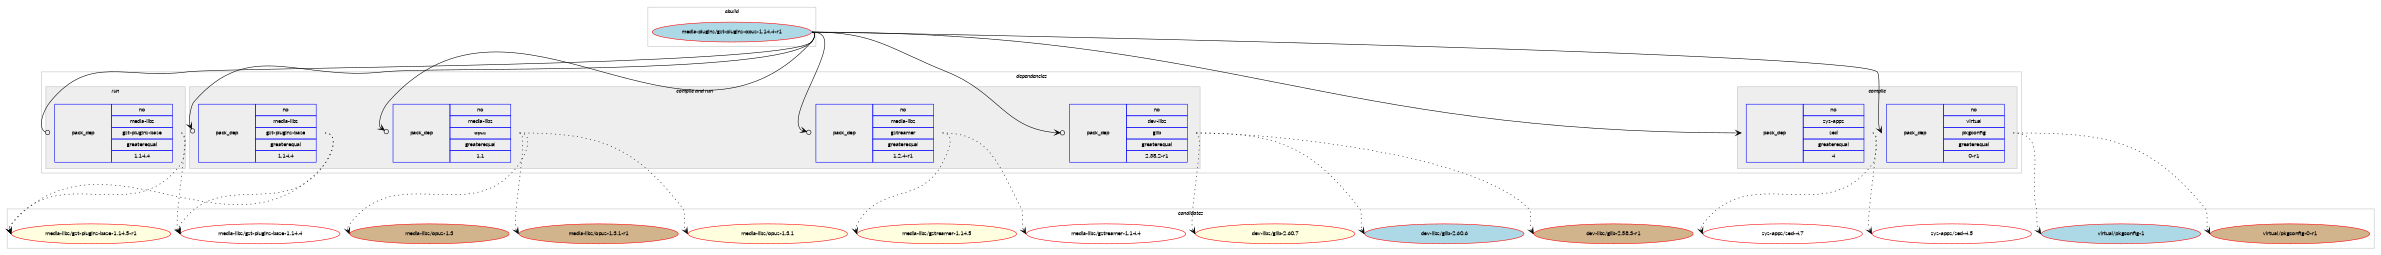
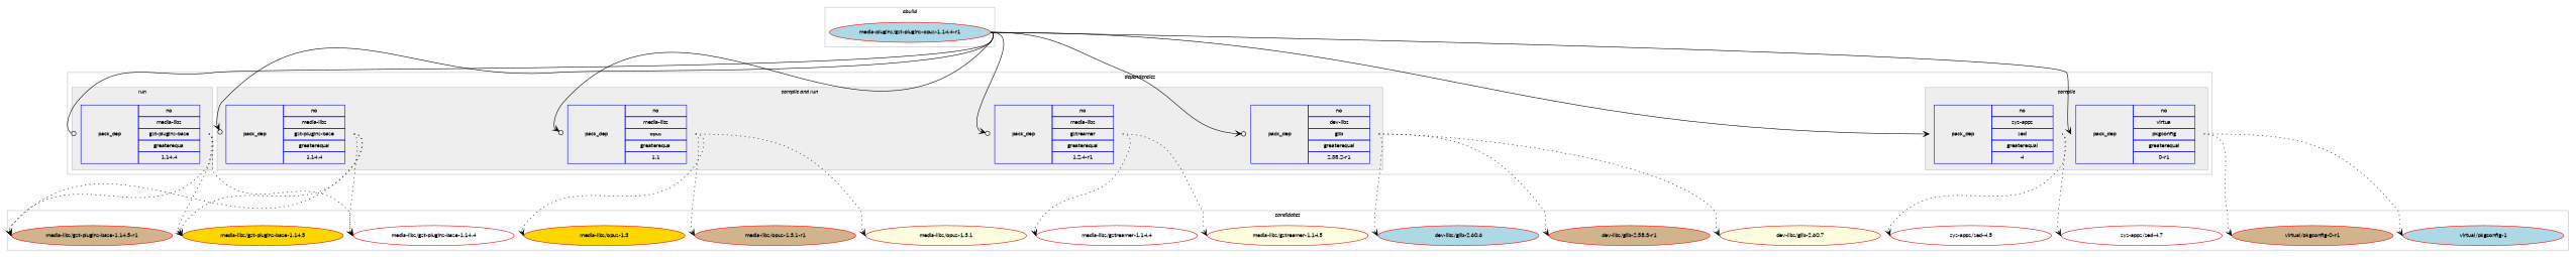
  digraph {
    compound=true
    concentrate=true
    fontname=Lato
    fontsize=10
    newrank=true
    rankdir=TB
    ranksep=1.5
    node [color=red fontname=Lato fontsize=10 style=filled]
    edge [arrowhead=vee fontname=Lato headport=w style=dotted tailport=e weight=100]
    n1 [fillcolor=lightblue label="media-plugins/gst-plugins-opus-1.14.4-r1" width=4]
    n2 [color=blue label=<<TABLE BORDER="0" CELLBORDER="1" CELLSPACING="0" CELLPADDING="4" WIDTH="220"><TR><TD ROWSPAN="6" CELLPADDING="30">pack_dep</TD></TR><TR><TD WIDTH="110">no</TD></TR><TR><TD>sys-apps</TD></TR><TR><TD>sed</TD></TR><TR><TD>greaterequal</TD></TR><TR><TD>4</TD></TR></TABLE>> shape=none style=""]
    n3 [color=blue label=<<TABLE BORDER="0" CELLBORDER="1" CELLSPACING="0" CELLPADDING="4" WIDTH="220"><TR><TD ROWSPAN="6" CELLPADDING="30">pack_dep</TD></TR><TR><TD WIDTH="110">no</TD></TR><TR><TD>virtual</TD></TR><TR><TD>pkgconfig</TD></TR><TR><TD>greaterequal</TD></TR><TR><TD>0-r1</TD></TR></TABLE>> shape=none style=""]
    n4 [color=blue label=<<TABLE BORDER="0" CELLBORDER="1" CELLSPACING="0" CELLPADDING="4" WIDTH="220"><TR><TD ROWSPAN="6" CELLPADDING="30">pack_dep</TD></TR><TR><TD WIDTH="110">no</TD></TR><TR><TD>dev-libs</TD></TR><TR><TD>glib</TD></TR><TR><TD>greaterequal</TD></TR><TR><TD>2.38.2-r1</TD></TR></TABLE>> shape=none style=""]
    n5 [color=blue label=<<TABLE BORDER="0" CELLBORDER="1" CELLSPACING="0" CELLPADDING="4" WIDTH="220"><TR><TD ROWSPAN="6" CELLPADDING="30">pack_dep</TD></TR><TR><TD WIDTH="110">no</TD></TR><TR><TD>media-libs</TD></TR><TR><TD>gst-plugins-base</TD></TR><TR><TD>greaterequal</TD></TR><TR><TD>1.14.4</TD></TR></TABLE>> shape=none style=""]
    n6 [color=blue label=<<TABLE BORDER="0" CELLBORDER="1" CELLSPACING="0" CELLPADDING="4" WIDTH="220"><TR><TD ROWSPAN="6" CELLPADDING="30">pack_dep</TD></TR><TR><TD WIDTH="110">no</TD></TR><TR><TD>media-libs</TD></TR><TR><TD>gstreamer</TD></TR><TR><TD>greaterequal</TD></TR><TR><TD>1.2.4-r1</TD></TR></TABLE>> shape=none style=""]
    n7 [color=blue label=<<TABLE BORDER="0" CELLBORDER="1" CELLSPACING="0" CELLPADDING="4" WIDTH="220"><TR><TD ROWSPAN="6" CELLPADDING="30">pack_dep</TD></TR><TR><TD WIDTH="110">no</TD></TR><TR><TD>media-libs</TD></TR><TR><TD>opus</TD></TR><TR><TD>greaterequal</TD></TR><TR><TD>1.1</TD></TR></TABLE>> shape=none style=""]
    n8 [color=blue label=<<TABLE BORDER="0" CELLBORDER="1" CELLSPACING="0" CELLPADDING="4" WIDTH="220"><TR><TD ROWSPAN="6" CELLPADDING="30">pack_dep</TD></TR><TR><TD WIDTH="110">no</TD></TR><TR><TD>media-libs</TD></TR><TR><TD>gst-plugins-base</TD></TR><TR><TD>greaterequal</TD></TR><TR><TD>1.14.4</TD></TR></TABLE>> shape=none style=""]
    n9 [fillcolor=white label="sys-apps/sed-4.5" width=4]
    n10 [fillcolor=white label="sys-apps/sed-4.7" width=4]
    n11 [fillcolor=tan label="virtual/pkgconfig-0-r1" width=4]
    n12 [fillcolor=lightblue label="virtual/pkgconfig-1" width=4]
    n13 [fillcolor=tan label="dev-libs/glib-2.58.3-r1" width=4]
    n14 [fillcolor=lightblue label="dev-libs/glib-2.60.6" width=4]
    n15 [fillcolor=lightyellow label="dev-libs/glib-2.60.7" width=4]
    n16 [fillcolor=white label="media-libs/gst-plugins-base-1.14.4" width=4]
-   n18 [fillcolor=lightyellow label="media-libs/gst-plugins-base-1.14.5-r1" width=4]
+   n17 [fillcolor=gold label="media-libs/gst-plugins-base-1.14.5" width=4]
+   n18 [fillcolor=tan label="media-libs/gst-plugins-base-1.14.5-r1" width=4]
    n19 [fillcolor=white label="media-libs/gstreamer-1.14.4" width=4]
    n20 [fillcolor=lightyellow label="media-libs/gstreamer-1.14.5" width=4]
-   n21 [fillcolor=tan label="media-libs/opus-1.3" width=4]
+   n21 [fillcolor=gold label="media-libs/opus-1.3" width=4]
    n22 [fillcolor=lightyellow label="media-libs/opus-1.3.1" width=4]
    n23 [fillcolor=tan label="media-libs/opus-1.3.1-r1" width=4]
    subgraph cluster_1 {
      color=gray
      label=<<i>ebuild</i>>
      rank=same
      n1
    }
    subgraph cluster_2 {
      color=gray
      label=<<i>dependencies</i>>
      subgraph cluster_3 {
        color=gray
        fillcolor="#eeeeee"
        label=<<i>compile</i>>
        style=filled
        subgraph sub_4 {
          color=gray
          fillcolor="#eeeeee"
          label=<<i>compile</i>>
          style=filled
          n2
        }
        subgraph sub_5 {
          color=gray
          fillcolor="#eeeeee"
          label=<<i>compile</i>>
          style=filled
          n3
        }
      }
      subgraph cluster_6 {
        color=gray
        fillcolor="#eeeeee"
        label=<<i>compile and run</i>>
        style=filled
        subgraph sub_7 {
          color=gray
          fillcolor="#eeeeee"
          label=<<i>compile and run</i>>
          style=filled
          n4
        }
        subgraph sub_8 {
          color=gray
          fillcolor="#eeeeee"
          label=<<i>compile and run</i>>
          style=filled
          n5
        }
        subgraph sub_9 {
          color=gray
          fillcolor="#eeeeee"
          label=<<i>compile and run</i>>
          style=filled
          n6
        }
        subgraph sub_10 {
          color=gray
          fillcolor="#eeeeee"
          label=<<i>compile and run</i>>
          style=filled
          n7
        }
      }
      subgraph cluster_11 {
        color=gray
        fillcolor="#eeeeee"
        label=<<i>run</i>>
        style=filled
        subgraph sub_12 {
          color=gray
          fillcolor="#eeeeee"
          label=<<i>run</i>>
          style=filled
          n8
        }
      }
    }
    subgraph cluster_13 {
      color=gray
      label=<<i>candidates</i>>
      rank=same
      subgraph sub_14 {
        color=black
        label=<<i>candidates</i>>
        nodesep=1
        rank=same
        n9
        n10
      }
      subgraph sub_15 {
        color=black
        label=<<i>candidates</i>>
        nodesep=1
        rank=same
        n11
        n12
      }
      subgraph sub_16 {
        color=black
        label=<<i>candidates</i>>
        nodesep=1
        rank=same
        n13
        n14
        n15
      }
      subgraph sub_17 {
        color=black
        label=<<i>candidates</i>>
        nodesep=1
        rank=same
        n16
+       n17
        n18
      }
      subgraph sub_18 {
        color=black
        label=<<i>candidates</i>>
        nodesep=1
        rank=same
        n19
        n20
      }
      subgraph sub_19 {
        color=black
        label=<<i>candidates</i>>
        nodesep=1
        rank=same
        n21
        n22
        n23
      }
      subgraph sub_20 {
        color=black
        label=<<i>candidates</i>>
        nodesep=1
        rank=same
        n16
+       n17
        n18
      }
    }
    n1 -> n2 [style=solid weight=20]
    n1 -> n3 [style=solid weight=20]
    n1 -> n4 [arrowhead=odotvee style=solid weight=20]
    n1 -> n5 [arrowhead=odotvee style=solid weight=20]
    n1 -> n6 [arrowhead=odotvee style=solid weight=20]
    n1 -> n7 [arrowhead=odotvee style=solid weight=20]
    n1 -> n8 [arrowhead=odot style=solid weight=20]
    n2 -> n9
    n2 -> n10
    n3 -> n11
    n3 -> n12
    n4 -> n13
    n4 -> n14
    n4 -> n15
    n5 -> n16
+   n5 -> n17
    n5 -> n18
    n6 -> n19
    n6 -> n20
    n7 -> n21
    n7 -> n22
    n7 -> n23
    n8 -> n16
+   n8 -> n17
    n8 -> n18
  }
